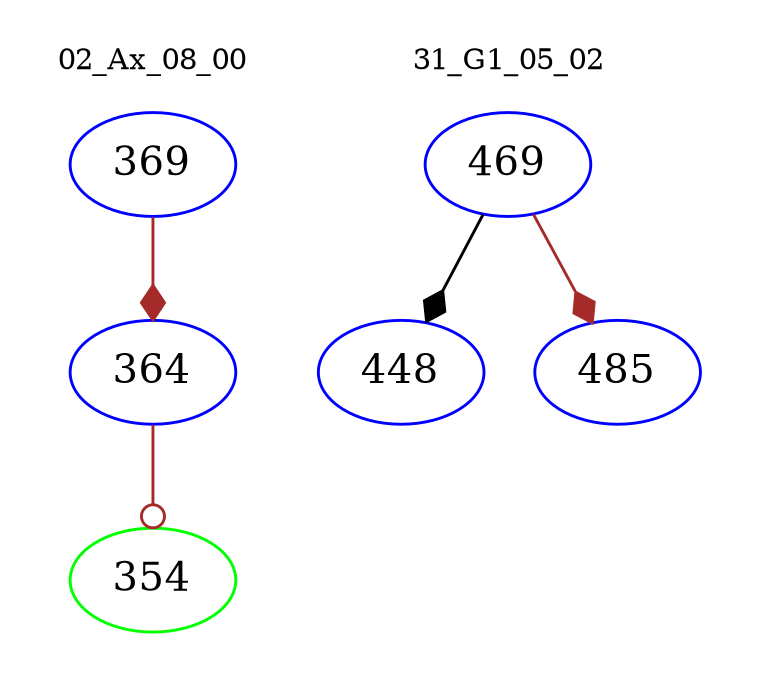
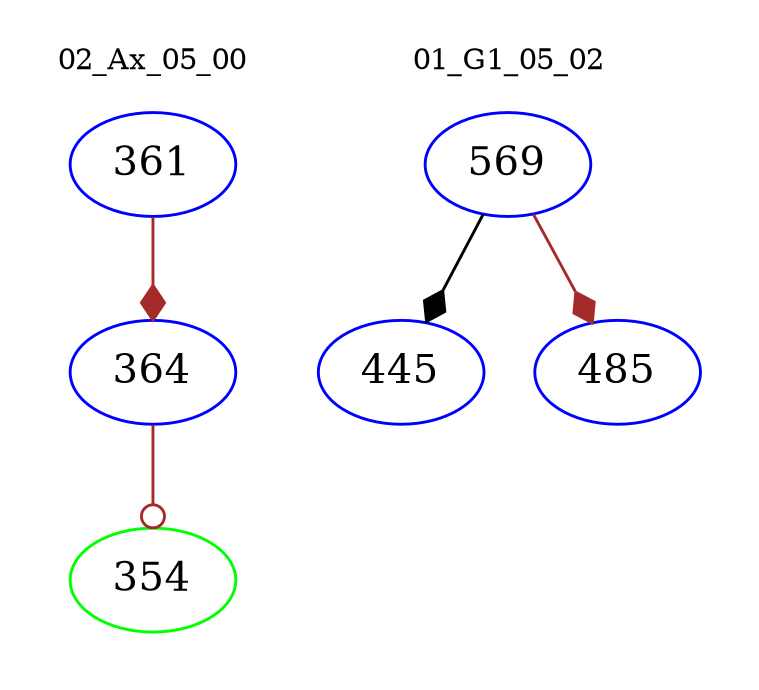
  digraph {
    node [color=blue]
    edge [arrowhead=diamond color=brown]
-   n1 [label=369]
+   n1 [label=361]
    n2 [color=green label=354]
    n3 [label=364]
-   n4 [label=469]
-   n5 [label=448]
+   n4 [label=569]
+   n5 [label=445]
    n6 [label=485]
    subgraph cluster_1 {
      color=white
      fontsize=10
-     label="02_Ax_08_00"
+     label="02_Ax_05_00"
      n1
      n2
      n3
    }
    subgraph cluster_2 {
      color=white
      fontsize=10
-     label="31_G1_05_02"
+     label="01_G1_05_02"
      n4
      n5
      n6
    }
    n1 -> n3
    n3 -> n2 [arrowhead=odot]
    n4 -> n5 [color=black]
    n4 -> n6
  }
